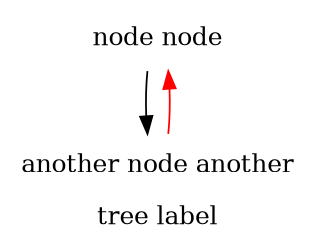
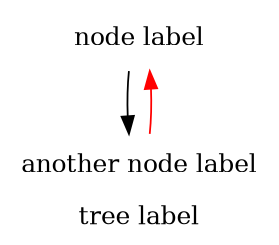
  digraph {
    label="tree label"
    node [shape=plaintext]
-   n1 [label="node node"]
-   n2 [label="another node another"]
+   n1 [label="node label"]
+   n2 [label="another node label"]
    n1 -> n2
    n2 -> n1 [arrowtail=normal color=red]
  }
